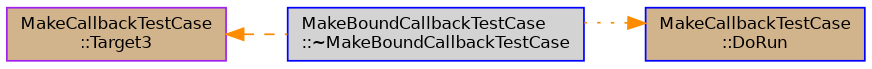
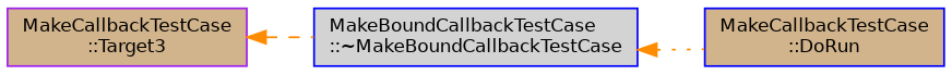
  digraph {
    rankdir=LR
    node [color=blue fillcolor=tan fontname=Helvetica fontsize=10 shape=record style=filled]
    edge [color=darkorange dir=back fontname=Helvetica fontsize=10 labelfontname=Helvetica labelfontsize=10]
    n1 [color=purple fontcolor=black height=0.2 label="MakeCallbackTestCase\l::Target3" width=0.4]
    n2 [fillcolor=lightgrey height=0.2 label="MakeBoundCallbackTestCase\l::~MakeBoundCallbackTestCase" width=0.4]
    n3 [height=0.2 label="MakeCallbackTestCase\l::DoRun" width=0.4]
    n1 -> n2 [style=dashed]
-   n3 -> n2 [style=dotted]
+   n2 -> n3 [style=dotted]
  }
